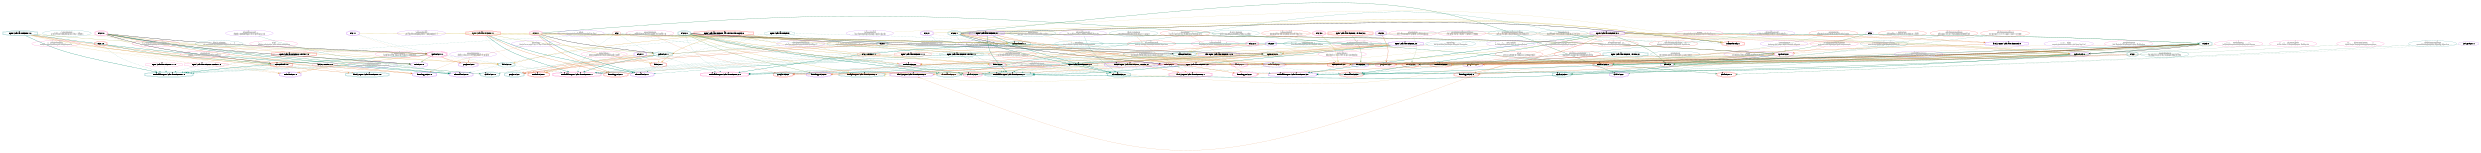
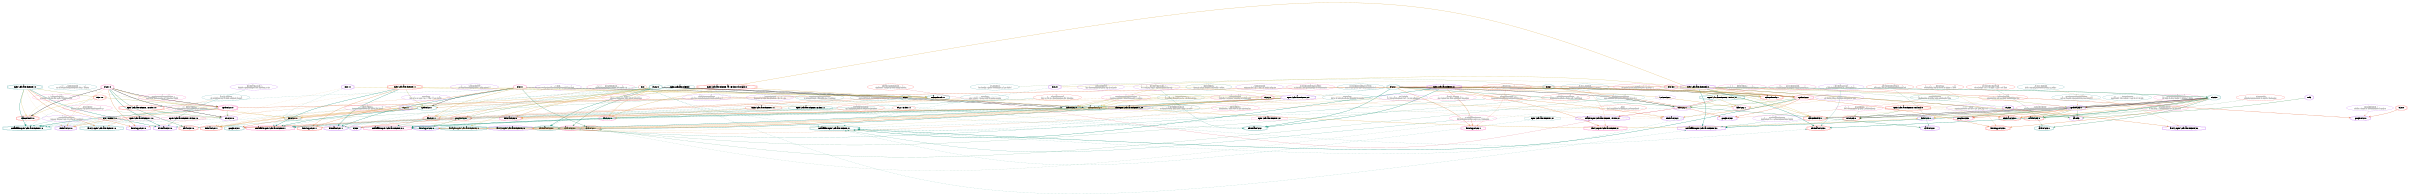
  strict digraph {
    splines=curved
    node [color=purple shape=doubleoctagon]
    edge [color="#00876c" weight=0.5 arrowhead=vee style=bold]
    n1 [color=teal fillcolor="beige;1" fontcolor=gray label="SPDXLicense\n67e4baa234b5529ed6be01b9214fa39c" shape=ellipse]
    n2 [color=deeppink label="spdx:OSL-1.0" shape=tripleoctagon]
    n3 [label="osi:OSL-1.0"]
    n4 [label="google:OSL10"]
    n5 [label="Fedora:OSL-1.0"]
    n6 [color=teal label="fsf:OSL-1.0"]
    n7 [color=teal label="metaeffekt:Open Software License 1.0"]
    n8 [color=deeppink label="OSL-1.0"]
    n9 [label="BlueOak:OSL-1.0"]
    n10 [color=red label="scancode:osl-1.0"]
    n11 [label="fossology:OSL-1.0"]
-   n12 [color=teal label="cavil:OSL-1.0"]
+   n12 [color=red label="cavil:OSL-1.0"]
    n13 [color=teal label="Open Software License 1.0"]
    n14 [color=teal label="ifrOSS:Open Software License 1.0"]
    n15 [fillcolor="beige;1" fontcolor=gray label="SPDXLicense\nfb62cd464d3e498c5f8db514f27a71c9" shape=ellipse]
    n16 [color=teal label="spdx:OSL-1.1"]
    n17 [color=teal label="google:OSL11"]
    n18 [color=red label="Fedora:OSL-1-1"]
    n19 [color=red label="fsf:OSL-1.1"]
    n20 [color=deeppink label="metaeffekt:Open Software License 1.1"]
    n21 [color=deeppink label="OSL-1.1"]
    n22 [label="BlueOak:OSL-1.1"]
    n23 [color=teal label="scancode:osl-1.1"]
    n24 [color=red label="fossology:OSL-1.1"]
    n25 [color=red label="cavil:OSL-1.1"]
    n26 [color=red label="Open Software License 1.1"]
    n27 [color=teal fillcolor="beige;1" fontcolor=gray label="SPDXLicense\na10da0d4fbec5f4201b77f0abf709b38" shape=ellipse]
    n28 [color=teal label="spdx:OSL-2.0"]
    n29 [color=red label="google:OSL20"]
    n30 [color=deeppink label="Fedora:OSL-2.0"]
    n31 [color=deeppink label="fsf:OSL-2.0"]
    n32 [color=deeppink label="metaeffekt:Open Software License 2.0"]
    n33 [color=teal label="OSL-2.0"]
    n34 [color=teal label="BlueOak:OSL-2.0"]
    n35 [color=teal label="scancode:osl-2.0"]
    n36 [label="fossology:OSL-2.0"]
    n37 [color=deeppink label="cavil:OSL-2.0"]
    n38 [color=teal label="fosslight:Open Software License 2.0"]
    n39 [label="Open Software License 2.0"]
    n40 [label="ifrOSS:Open Software License 2.0"]
    n41 [fillcolor="beige;1" fontcolor=gray label="SPDXLicense\n3652cc7d9416774c517f7e95b15fc285" shape=ellipse]
    n42 [color=deeppink label="spdx:OSL-2.1"]
    n43 [label="osi:OSL-2.1"]
    n44 [label="google:OSL21"]
    n45 [label="Fedora:OSL-2.1"]
    n46 [color=deeppink label="fsf:OSL-2.1"]
    n47 [color=teal label="metaeffekt:Open Software License 2.1"]
    n48 [color=teal label="OSL-2.1"]
    n49 [color=teal label="BlueOak:OSL-2.1"]
    n50 [color=red label="scancode:osl-2.1"]
    n51 [color=deeppink label="fossology:OSL-2.1"]
    n52 [label="cavil:OSL-2.1"]
    n53 [label="Open Software License 2.1"]
    n54 [color=deeppink label="ifrOSS:Open Software License 2.1"]
    n55 [color=teal fillcolor="beige;1" fontcolor=gray label="SPDXLicense\n3c2aa85f748b1bdb9141c34e1d479429" shape=ellipse]
    n56 [label="spdx:OSL-3.0"]
    n57 [color=red label="osi:OSL-3.0"]
    n58 [color=deeppink label="google:OSL30"]
    n59 [color=red label="Fedora:OSL-3.0"]
    n60 [color=red label="osadl:OSL-3.0"]
    n61 [label="fsf:OSL-3.0"]
    n62 [label="cal:osl-3"]
    n63 [label="metaeffekt:Open Software License 3.0"]
    n64 [color=teal label="OSL-3.0"]
    n65 [color=red label="BlueOak:OSL-3.0"]
    n66 [color=red label="scancode:osl-3.0"]
    n67 [color=red label="fossology:OSL-3.0"]
    n68 [color=teal label="cavil:OSL-3.0"]
    n69 [label="Open Software License 3.0"]
    n70 [label="ifrOSS:Open Software License 3.0"]
    n71 [color=deeppink fillcolor="beige;1" fontcolor=gray label="OSILicense\ne53564151824a283d90dc69b6689a727" shape=ellipse]
    n72 [color=red label="Open Software License, Version 1.0"]
    n73 [color=teal fillcolor="beige;1" fontcolor=gray label="OSILicense\nbe1bed33163d870098cc3b1242e7b5bd" shape=ellipse]
    n74 [color=teal label="Open Software License, Version 2.1"]
    n75 [label="hitachi:Open Software License, version 2.1"]
    n76 [color=deeppink fillcolor="beige;1" fontcolor=gray label="OSILicense\nda47abc826cfd7c2ced342da3b9f38c3" shape=ellipse]
    n77 [color=red label="Open Software License, Version 3.0"]
    n78 [fillcolor="beige;1" fontcolor=gray label="GoogleLicense\n8bfd01d860e404faaeec95ea7f1e26be" shape=ellipse]
+   n79 [color=red label=OSL10]
    n80 [color=teal fillcolor="beige;1" fontcolor=gray label="GoogleLicense\n193a0afaa53f128a9e56f2e8dbc00407" shape=ellipse]
    n81 [color=teal label=OSL11]
    n82 [color=deeppink fillcolor="beige;1" fontcolor=gray label="GoogleLicense\n79afa0a65e7507ad4665949d1eeaf775" shape=ellipse]
    n83 [label=OSL20]
    n84 [color=teal fillcolor="beige;1" fontcolor=gray label="GoogleLicense\na32fe6dd61373a673c8368b95cd94a98" shape=ellipse]
    n85 [color=teal label=OSL21]
    n86 [color=deeppink fillcolor="beige;1" fontcolor=gray label="GoogleLicense\n3f04b23cbd4dc0e6e2d7ca824b4de6b0" shape=ellipse]
    n87 [label=OSL30]
    n88 [color=deeppink fillcolor="beige;1" fontcolor=gray label="FedoraEntry\n3e80c86cffed9ba8cdf435d62f3138ea" shape=ellipse]
    n89 [label="OSL-1-1"]
    n90 [label="OSL 1.1"]
    n91 [color=deeppink fillcolor="beige;1" fontcolor=gray label="FedoraEntry\nb2c5b30caa346822e3ab6b207893bed6" shape=ellipse]
    n92 [color=red label="OSL 1.0"]
    n93 [color=deeppink fillcolor="beige;1" fontcolor=gray label="FedoraEntry\n55cd98bc748e01afa7e1601c309e8b81" shape=ellipse]
    n94 [color=deeppink label="OSL 2.0"]
    n95 [color=teal fillcolor="beige;1" fontcolor=gray label="FedoraEntry\nf68c231cb2c7fbcda10a200ff5178b3c" shape=ellipse]
    n96 [label="OSL 2.1"]
    n97 [color=deeppink fillcolor="beige;1" fontcolor=gray label="FedoraEntry\n3d42aca9902eeea5b35f302393a48228" shape=ellipse]
    n98 [color=deeppink label="OSL 3.0"]
    n99 [fillcolor="beige;1" fontcolor=gray label="BlueOakCouncil\nd535b1c5e5feaf63d7fdd46bab602103" shape=ellipse]
    n100 [color=teal label="Open Software License" shape=octagon]
    n101 [color=red fillcolor="beige;1" fontcolor=gray label="BlueOakCouncil\nf8b721a973045eea6ed880df04e3d050" shape=ellipse]
    n102 [color=red fillcolor="beige;1" fontcolor=gray label="BlueOakCouncil\n1bc6282b0908ff3d035ea33daa99c152" shape=ellipse]
    n103 [fillcolor="beige;1" fontcolor=gray label="BlueOakCouncil\na7076a282052215f3a0d5fafa4fc8163" shape=ellipse]
    n104 [fillcolor="beige;1" fontcolor=gray label="BlueOakCouncil\n24bfcd8cafe3e0f057f718bcb2f9ca72" shape=ellipse]
    n105 [color=red fillcolor="beige;1" fontcolor=gray label="OSADLRule\n8aec5cdce230beb54d193ab79b0b6c91" shape=ellipse]
    n106 [color=deeppink fillcolor="beige;1" fontcolor=gray label="OSADLMatrix\n94a01ba5144ebc89fff3c1e7494d6155" shape=ellipse]
    n107 [color=deeppink fillcolor="beige;1" fontcolor=gray label="FSF\nadf0302d6c9293725a759b91e9e3fdce" shape=ellipse]
    n108 [color=red label="Open Software License, all versions through 3.0"]
    n109 [fillcolor="beige;1" fontcolor=gray label="FSF\n1fe2e32ddb0da9cbc2beecf5f4c31aed" shape=ellipse]
    n110 [color=red fillcolor="beige;1" fontcolor=gray label="FSF\ncbd1002fd35454cfe602c12d9e60d38d" shape=ellipse]
    n111 [fillcolor="beige;1" fontcolor=gray label="FSF\n0d75bfdc4d5c7dbf953985a62e157beb" shape=ellipse]
    n112 [fillcolor="beige;1" fontcolor=gray label="FSF\n0688923ea9aa75045d772b420c46241d" shape=ellipse]
    n113 [color=deeppink fillcolor="beige;1" fontcolor=gray label="ChooseALicense\nf13aa4ec9e4873639f7e623b2066ac7c" shape=ellipse]
-   n114 [label="osl-3" shape=ellipse]
+   n114 [label="osl-3"]
    n115 [color=deeppink fillcolor="beige;1" fontcolor=gray label="ScancodeData\n88d2f97ca9d2e4fe762fb4aa335600d0" shape=ellipse]
    n116 [fillcolor="beige;1" fontcolor=gray label="ScancodeData\n254a6d9b0e96f5625bb773f63ce3ed14" shape=ellipse]
    n117 [color=deeppink fillcolor="beige;1" fontcolor=gray label="ScancodeData\na9cbf324842e807be8ef6d81345a069d" shape=ellipse]
    n118 [fillcolor="beige;1" fontcolor=gray label="ScancodeData\n4c27fce0ee2fc6d6a2683463cb16b2eb" shape=ellipse]
    n119 [color=red fillcolor="beige;1" fontcolor=gray label="ScancodeData\nc58e56ad37e5180c58318d8df4d32400" shape=ellipse]
    n120 [color=teal fillcolor="beige;1" fontcolor=gray label="Fossology\n39271fd2a746b9c7bd31f1665c022898" shape=ellipse]
    n121 [color=red fillcolor="beige;1" fontcolor=gray label="Fossology\n4024b4c2d0d4d24a75e4d12a8d003879" shape=ellipse]
    n122 [fillcolor="beige;1" fontcolor=gray label="Fossology\n5913401872c34467444fc7440e1bea51" shape=ellipse]
    n123 [color=teal fillcolor="beige;1" fontcolor=gray label="Fossology\n954275409d251d56b70966954b76c850" shape=ellipse]
    n124 [color=red fillcolor="beige;1" fontcolor=gray label="Fossology\n0abb5fafe2403a8db191e7533e714baa" shape=ellipse]
    n125 [color=deeppink fillcolor="beige;1" fontcolor=gray label="OKFN\n29c8ebdb21fc4e8388ad2ba7a33ac07c" shape=ellipse]
    n126 [color=deeppink fillcolor="beige;1" fontcolor=gray label="OrtLicenseCategorization\n82a4bed4f0f7e28561e44de0f904a355" shape=ellipse]
    n127 [color=teal fillcolor="beige;1" fontcolor=gray label="OrtLicenseCategorization\nb70b3c3aa9cf71af9de55d0044683967" shape=ellipse]
    n128 [color=deeppink fillcolor="beige;1" fontcolor=gray label="OrtLicenseCategorization\n40ede6239a3514eb8aade225a4106a00" shape=ellipse]
    n129 [color=deeppink fillcolor="beige;1" fontcolor=gray label="OrtLicenseCategorization\n8191e511e94c2ba23d634f40a3e8ec05" shape=ellipse]
    n130 [color=deeppink fillcolor="beige;1" fontcolor=gray label="OrtLicenseCategorization\n1af46a34b8ac44ecf97143f5d0449558" shape=ellipse]
    n131 [color=teal fillcolor="beige;1" fontcolor=gray label="OrtLicenseCategorization\neee1a76e42df5763a43e2f8ce35bd7f1" shape=ellipse]
    n132 [color=teal fillcolor="beige;1" fontcolor=gray label="OrtLicenseCategorization\n16a164a0c991d3618594dc190deecd1a" shape=ellipse]
    n133 [fillcolor="beige;1" fontcolor=gray label="CavilLicenseChange\n6d04307ec90f3d6c52a1bae1c05db674" shape=ellipse]
    n134 [color=teal fillcolor="beige;1" fontcolor=gray label="CavilLicenseChange\ne208debb81f2093aa14f39e634d27d72" shape=ellipse]
    n135 [label="SUSE-OSL-1.1" shape=octagon]
    n136 [color=red fillcolor="beige;1" fontcolor=gray label="CavilLicenseChange\n5ac930bab03fed87458310574ceaa909" shape=ellipse]
    n137 [color=red fillcolor="beige;1" fontcolor=gray label="CavilLicenseChange\n3fb263240f1e47a8dcec938ed59ea4ed" shape=ellipse]
    n138 [color=red fillcolor="beige;1" fontcolor=gray label="CavilLicenseChange\nd076bd6d71b477b16601722f770d4f89" shape=ellipse]
    n139 [fillcolor="beige;1" fontcolor=gray label="MetaeffektLicense\nd89a89c94a111cae8d83eeeaee2433b3" shape=ellipse]
    n140 [color=red label=OSL shape=octagon]
    n141 [color=deeppink fillcolor="beige;1" fontcolor=gray label="MetaeffektLicense\nffd15ebf29ed3a5e72c37076448956e3" shape=ellipse]
    n142 [color=teal label="Open Software Licensev. 2.1" shape=octagon]
    n143 [color=deeppink label="Open Software License v.2.1" shape=octagon]
    n144 [color=teal fillcolor="beige;1" fontcolor=gray label="MetaeffektLicense\n80b36df1a9d543fc4c00773c371070ba" shape=ellipse]
    n145 [label="The Open Software License v. 2.0" shape=octagon]
    n146 [color=red fillcolor="beige;1" fontcolor=gray label="MetaeffektLicense\n1c0499ff3a592f097b7bb20b7d2993be" shape=ellipse]
    n147 [color=red label="OSL, Version 1.1" shape=octagon]
    n148 [color=red label="Open Software License v. 1.1" shape=octagon]
    n149 [color=teal label="Open Software License version 1.1" shape=octagon]
    n150 [fillcolor="beige;1" fontcolor=gray label="MetaeffektLicense\n7e26c249a28d4c731a10452e1182598d" shape=ellipse]
-   n151 [color=deeppink label="SUSE, Version 1.0" shape=octagon]
+   n151 [color=deeppink label="OSL, Version 1.0" shape=octagon]
    n152 [color=deeppink label="Open Software License v. 1.0" shape=octagon]
    n153 [color=deeppink label="Open Software License version 1.0" shape=octagon]
    n154 [fillcolor="beige;1" fontcolor=gray label="FOSSLight\na74ddc2ad96990979174212316f3c5c0" shape=ellipse]
    n155 [color=red fillcolor="beige;1" fontcolor=gray label="HitachiOpenLicense\n736f980f74c86e16b0bf0e55f2b6adcc" shape=ellipse]
    n156 [color=teal fillcolor="beige;1" fontcolor=gray label="ifrOSS License\n157edd9f884024a759578f33097f088a" shape=ellipse]
    n157 [color=deeppink fillcolor="beige;1" fontcolor=gray label="ifrOSS License\nd07d692e4de7fae76cf8ff92a4662e3e" shape=ellipse]
    n158 [color=teal fillcolor="beige;1" fontcolor=gray label="ifrOSS License\n0c3dec966f09b63d1fd8433277182624" shape=ellipse]
    n159 [color=teal fillcolor="beige;1" fontcolor=gray label="ifrOSS License\ncbb1786cefc2c0a8eaf1ca952122d937" shape=ellipse]
    n1 -> n2 [color="#b8bf62" arrowhead="" style=""]
    n2 -> n3 [color="#78ab63" weight=0.7]
    n2 -> n4 [color="#e06f45" weight=0.7]
    n2 -> n5 [color="#e09d4b" weight=0.7]
    n2 -> n6 [color="#deb256" style=dashed]
    n2 -> n7 [weight=0.7]
    n3 -> n7 [style=dashed]
    n8 -> n2 [weight=0.7 color=""]
    n8 -> n3 [weight=0.7 color=""]
    n8 -> n5 [color="#e09d4b" style=solid weight=0.7]
    n8 -> n6 [color="#deb256" weight=0.7]
    n8 -> n9 [weight=0.7]
    n8 -> n10 [weight=0.7 color=""]
    n8 -> n11 [color="#e18745" weight=0.7]
    n8 -> n12 [color="#379469" weight=0.7]
    n10 -> n7 [style=dashed]
    n13 -> n2 [color="#b8bf62" weight=0.7]
    n13 -> n5 [color="#e09d4b" style=dashed]
    n13 -> n7 [weight=0.7]
    n13 -> n9 [weight=0.7]
    n13 -> n10 [color="#dac767" weight=0.7]
    n13 -> n11 [color="#e18745" weight=0.7]
    n13 -> n14 [color="#e18745" weight=0.7]
    n15 -> n16 [color="#b8bf62" arrowhead="" style=""]
    n16 -> n17 [color="#e06f45" weight=0.7]
    n16 -> n18 [color="#e09d4b" weight=0.7]
    n16 -> n19 [color="#deb256" style=dashed]
    n16 -> n20 [weight=0.7]
    n21 -> n16 [weight=0.7 color=""]
    n21 -> n19 [color="#deb256" weight=0.7]
    n21 -> n22 [weight=0.7]
    n21 -> n23 [weight=0.7 color=""]
    n21 -> n24 [color="#e18745" weight=0.7]
    n21 -> n25 [color="#379469" weight=0.7]
    n23 -> n20 [style=dashed]
    n26 -> n16 [color="#b8bf62" weight=0.7]
    n26 -> n18 [color="#e09d4b" style=dashed]
    n26 -> n20 [weight=0.7]
    n26 -> n22 [weight=0.7]
    n26 -> n23 [color="#dac767" weight=0.7]
    n26 -> n24 [color="#e18745" weight=0.7]
    n27 -> n28 [color="#b8bf62" arrowhead="" style=""]
    n28 -> n29 [color="#e06f45" weight=0.7]
    n28 -> n30 [color="#e09d4b" weight=0.7]
    n28 -> n31 [color="#deb256" style=dashed]
    n28 -> n32 [weight=0.7]
    n33 -> n28 [weight=0.7 color=""]
    n33 -> n30 [color="#e09d4b" weight=0.7]
    n33 -> n31 [color="#deb256" weight=0.7]
    n33 -> n32 [style=dashed]
    n33 -> n34 [weight=0.7]
    n33 -> n35 [weight=0.7 color=""]
    n33 -> n36 [color="#78ab63" weight=0.7]
    n33 -> n37 [color="#379469" weight=0.7]
    n33 -> n38 [color="#dac767" weight=0.7]
    n35 -> n32 [style=dashed]
    n39 -> n28 [color="#b8bf62" weight=0.7]
    n39 -> n30 [color="#e09d4b" style=dashed]
    n39 -> n32 [weight=0.7]
    n39 -> n34 [weight=0.7]
    n39 -> n35 [color="#dac767" weight=0.7]
    n39 -> n36 [color="#e18745" weight=0.7]
    n39 -> n38 [color="#dac767" weight=0.7]
    n39 -> n40 [color="#e18745" weight=0.7]
    n41 -> n42 [color="#b8bf62" arrowhead="" style=""]
    n42 -> n43 [color="#78ab63" weight=0.7]
    n42 -> n44 [color="#e06f45" weight=0.7]
    n42 -> n45 [color="#e09d4b" weight=0.7]
    n42 -> n46 [color="#deb256" style=dashed]
    n42 -> n47 [weight=0.7]
    n43 -> n47 [style=dashed]
    n48 -> n42 [weight=0.7 color=""]
    n48 -> n43 [weight=0.7 color=""]
    n48 -> n45 [color="#e09d4b" weight=0.7]
    n48 -> n46 [color="#deb256" weight=0.7]
    n48 -> n47 [style=dashed]
    n48 -> n49 [weight=0.7]
    n48 -> n50 [weight=0.7 color=""]
    n48 -> n51 [color="#e18745" weight=0.7]
    n48 -> n52 [color="#379469" weight=0.7]
    n50 -> n47 [style=dashed]
    n53 -> n42 [color="#b8bf62" weight=0.7]
    n53 -> n45 [color="#e09d4b" style=dashed]
    n53 -> n47 [weight=0.7]
    n53 -> n49 [weight=0.7]
    n53 -> n50 [color="#dac767" weight=0.7]
-   n70 -> n51 [color="#e18745" weight=0.7]
+   n53 -> n51 [color="#e18745" weight=0.7]
    n53 -> n54 [color="#e18745" weight=0.7]
    n55 -> n56 [color="#b8bf62" arrowhead="" style=""]
    n56 -> n57 [color="#78ab63" weight=0.7]
    n56 -> n58 [color="#e06f45" weight=0.7]
    n56 -> n59 [color="#e09d4b" weight=0.7]
    n56 -> n60 [color="#58a066" weight=0.7]
    n56 -> n61 [color="#deb256" style=dashed]
    n56 -> n62 [color="#58a066" weight=0.7]
    n56 -> n63 [weight=0.7]
    n57 -> n63 [style=dashed]
    n64 -> n56 [weight=0.7 color=""]
    n64 -> n57 [weight=0.7 color=""]
    n64 -> n59 [color="#e09d4b" weight=0.7]
    n64 -> n60 [color="#58a066" weight=0.7]
    n64 -> n61 [color="#deb256" weight=0.7]
    n64 -> n65 [weight=0.7]
    n64 -> n66 [weight=0.7 color=""]
    n64 -> n67 [color="#e18745" weight=0.7]
    n64 -> n68 [color="#379469" weight=0.7]
    n66 -> n63 [style=dashed]
    n69 -> n56 [color="#b8bf62" weight=0.7]
    n69 -> n59 [color="#e09d4b" style=dashed]
    n69 -> n62 [color="#58a066" weight=0.7]
    n69 -> n63 [weight=0.7]
    n69 -> n64 [color="#379469" weight=0.7]
    n69 -> n65 [weight=0.7]
    n69 -> n66 [color="#dac767" weight=0.7]
    n69 -> n67 [color="#e18745" weight=0.7]
    n69 -> n70 [color="#e18745" weight=0.7]
    n71 -> n3 [color="#78ab63" arrowhead="" style=""]
    n72 -> n3 [color="#78ab63" weight=0.7]
    n73 -> n43 [color="#78ab63" arrowhead="" style=""]
    n74 -> n43 [color="#78ab63" weight=0.7]
    n74 -> n75 [color="#d43d51" weight=0.7]
    n76 -> n57 [color="#78ab63" arrowhead="" style=""]
-   n77 -> n61 [color="#78ab63" weight=0.7]
+   n77 -> n57 [color="#78ab63" weight=0.7]
    n78 -> n4 [color="#e06f45" arrowhead="" style=""]
+   n79 -> n4 [color="#e06f45" weight=0.7]
    n80 -> n17 [color="#e06f45" arrowhead="" style=""]
    n81 -> n17 [color="#e06f45" weight=0.7]
    n82 -> n29 [color="#e06f45" arrowhead="" style=""]
-   n83 -> n29 [color="#e06f45" weight=0.7]
+   n29 -> n83 [color="#e06f45" weight=0.7]
    n84 -> n44 [color="#e06f45" arrowhead="" style=""]
    n85 -> n44 [color="#e06f45" weight=0.7]
    n86 -> n58 [color="#e06f45" arrowhead="" style=""]
    n87 -> n58 [color="#e06f45" weight=0.7]
    n88 -> n18 [color="#e09d4b" arrowhead="" style=""]
    n89 -> n18 [color="#e09d4b" weight=0.7]
    n90 -> n18 [color="#e09d4b" style=dashed]
    n90 -> n20 [style=dashed]
    n90 -> n23 [color="#dac767" weight=0.7]
    n91 -> n5 [color="#e09d4b" arrowhead="" style=""]
    n92 -> n5 [color="#e09d4b" style=dashed]
    n92 -> n7 [style=dashed]
-   n92 -> n10 [color="#379469" weight=0.7]
+   n92 -> n10 [color="#dac767" weight=0.7]
    n93 -> n30 [color="#e09d4b" arrowhead="" style=""]
    n94 -> n30 [color="#e09d4b" style=dashed]
    n94 -> n35 [color="#dac767" weight=0.7]
    n95 -> n45 [color="#e09d4b" arrowhead="" style=""]
    n96 -> n45 [color="#e09d4b" style=dashed]
    n96 -> n47 [style=dashed]
    n96 -> n50 [color="#dac767" weight=0.7]
    n97 -> n59 [color="#e09d4b" arrowhead="" style=""]
    n98 -> n59 [color="#e09d4b" style=dashed]
    n98 -> n66 [color="#dac767" weight=0.7]
    n99 -> n9 [arrowhead="" style=""]
    n100 -> n9 [style=dashed]
    n100 -> n22 [style=dashed]
    n100 -> n34 [style=dashed]
    n100 -> n49 [style=dashed]
    n100 -> n65 [style=dashed]
    n101 -> n22 [arrowhead="" style=""]
    n102 -> n34 [arrowhead="" style=""]
    n103 -> n49 [arrowhead="" style=""]
    n104 -> n65 [arrowhead="" style=""]
    n105 -> n60 [color="#58a066" arrowhead="" style=""]
    n106 -> n60 [color="#58a066" arrowhead="" style=""]
    n107 -> n6 [color="#deb256" arrowhead="" style=""]
    n108 -> n6 [color="#deb256" weight=0.7]
    n108 -> n19 [color="#deb256" weight=0.7]
    n108 -> n31 [color="#deb256" weight=0.7]
    n108 -> n46 [color="#deb256" weight=0.7]
    n108 -> n61 [color="#deb256" weight=0.7]
    n109 -> n19 [color="#deb256" arrowhead="" style=""]
    n110 -> n31 [color="#deb256" arrowhead="" style=""]
    n111 -> n46 [color="#deb256" arrowhead="" style=""]
    n112 -> n61 [color="#deb256" arrowhead="" style=""]
    n113 -> n62 [color="#58a066" arrowhead="" style=""]
    n114 -> n62 [color="#58a066" weight=0.7]
    n115 -> n10 [color="#dac767" arrowhead="" style=""]
    n116 -> n23 [color="#dac767" arrowhead="" style=""]
    n117 -> n35 [color="#dac767" arrowhead="" style=""]
    n118 -> n50 [color="#dac767" arrowhead="" style=""]
    n119 -> n66 [color="#dac767" arrowhead="" style=""]
    n120 -> n24 [color="#e18745" arrowhead="" style=""]
    n121 -> n51 [color="#e18745" arrowhead="" style=""]
    n122 -> n11 [color="#e18745" arrowhead="" style=""]
    n123 -> n36 [color="#e18745" arrowhead="" style=""]
    n124 -> n67 [color="#e18745" arrowhead="" style=""]
    n125 -> n64 [color="#379469" arrowhead="" style=""]
    n126 -> n2 [color="#e06f45" arrowhead="" style=""]
    n127 -> n16 [color="#e06f45" arrowhead="" style=""]
    n128 -> n28 [color="#e06f45" arrowhead="" style=""]
    n129 -> n42 [color="#e06f45" arrowhead="" style=""]
    n130 -> n56 [color="#e06f45" arrowhead="" style=""]
    n131 -> n42 [color="#e09d4b" arrowhead="" style=""]
    n132 -> n56 [color="#e09d4b" arrowhead="" style=""]
    n133 -> n12 [color="#379469" arrowhead="" style=""]
    n134 -> n25 [color="#379469" arrowhead="" style=""]
    n135 -> n25 [color="#379469" style=dashed]
    n136 -> n37 [color="#379469" arrowhead="" style=""]
    n137 -> n52 [color="#379469" arrowhead="" style=""]
    n138 -> n68 [color="#379469" arrowhead="" style=""]
    n139 -> n63 [arrowhead="" style=""]
-   n140 -> n7 [style=dashed]
+   n140 -> n72 [style=dashed]
    n140 -> n20 [style=dashed]
    n140 -> n32 [style=dashed]
    n140 -> n47 [style=dashed]
    n140 -> n63 [style=dashed]
    n141 -> n47 [arrowhead="" style=""]
    n142 -> n47 [style=dashed]
    n143 -> n47 [style=dashed]
    n144 -> n32 [arrowhead="" style=""]
    n145 -> n32 [style=dashed]
    n146 -> n20 [arrowhead="" style=""]
    n147 -> n20 [style=dashed]
    n148 -> n20 [style=dashed]
    n149 -> n20 [style=dashed]
    n150 -> n7 [arrowhead="" style=""]
    n151 -> n7 [style=dashed]
    n152 -> n7 [style=dashed]
    n153 -> n7 [style=dashed]
    n154 -> n38 [color="#dac767" arrowhead="" style=""]
    n155 -> n75 [color="#d43d51" arrowhead="" style=""]
    n156 -> n14 [color="#e18745" arrowhead="" style=""]
    n157 -> n40 [color="#e18745" arrowhead="" style=""]
    n158 -> n54 [color="#e18745" arrowhead="" style=""]
    n159 -> n70 [color="#e18745" arrowhead="" style=""]
  }
